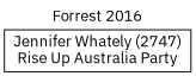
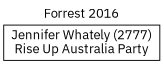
  digraph {
    label="Forrest 2016"
    labelloc=t
    mclimit=10
    fontname="IBM Plex Sans"
-   n1 [label="Jennifer Whately (2747)\nRise Up Australia Party" shape=box fontname="IBM Plex Sans"]
+   n1 [label="Jennifer Whately (2777)\nRise Up Australia Party" shape=box fontname="IBM Plex Sans"]
  }
